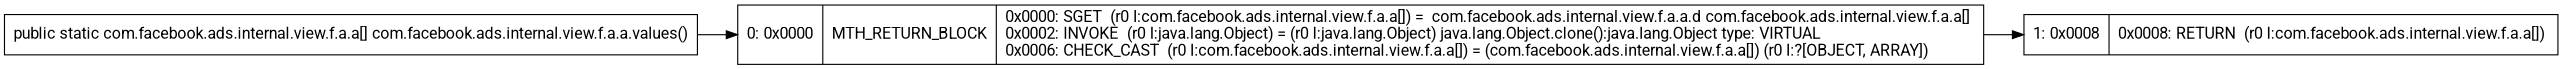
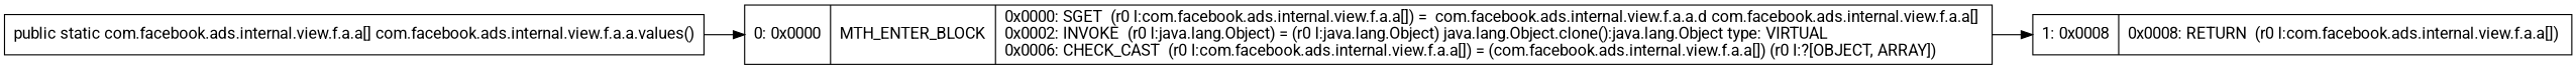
  digraph {
    rankdir=LR
    fontname=Roboto
    node [shape=record fontname=Roboto]
    edge [fontname=Roboto]
-   n1 [label="{0\:\ 0x0000|MTH_RETURN_BLOCK\l|0x0000: SGET  (r0 I:com.facebook.ads.internal.view.f.a.a[]) =  com.facebook.ads.internal.view.f.a.a.d com.facebook.ads.internal.view.f.a.a[] \l0x0002: INVOKE  (r0 I:java.lang.Object) = (r0 I:java.lang.Object) java.lang.Object.clone():java.lang.Object type: VIRTUAL \l0x0006: CHECK_CAST  (r0 I:com.facebook.ads.internal.view.f.a.a[]) = (com.facebook.ads.internal.view.f.a.a[]) (r0 I:?[OBJECT, ARRAY]) \l}"]
+   n1 [label="{0\:\ 0x0000|MTH_ENTER_BLOCK\l|0x0000: SGET  (r0 I:com.facebook.ads.internal.view.f.a.a[]) =  com.facebook.ads.internal.view.f.a.a.d com.facebook.ads.internal.view.f.a.a[] \l0x0002: INVOKE  (r0 I:java.lang.Object) = (r0 I:java.lang.Object) java.lang.Object.clone():java.lang.Object type: VIRTUAL \l0x0006: CHECK_CAST  (r0 I:com.facebook.ads.internal.view.f.a.a[]) = (com.facebook.ads.internal.view.f.a.a[]) (r0 I:?[OBJECT, ARRAY]) \l}"]
    n2 [label="{1\:\ 0x0008|0x0008: RETURN  (r0 I:com.facebook.ads.internal.view.f.a.a[]) \l}"]
    n3 [label="{public static com.facebook.ads.internal.view.f.a.a[] com.facebook.ads.internal.view.f.a.a.values() }"]
    n1 -> n2
    n3 -> n1
  }
